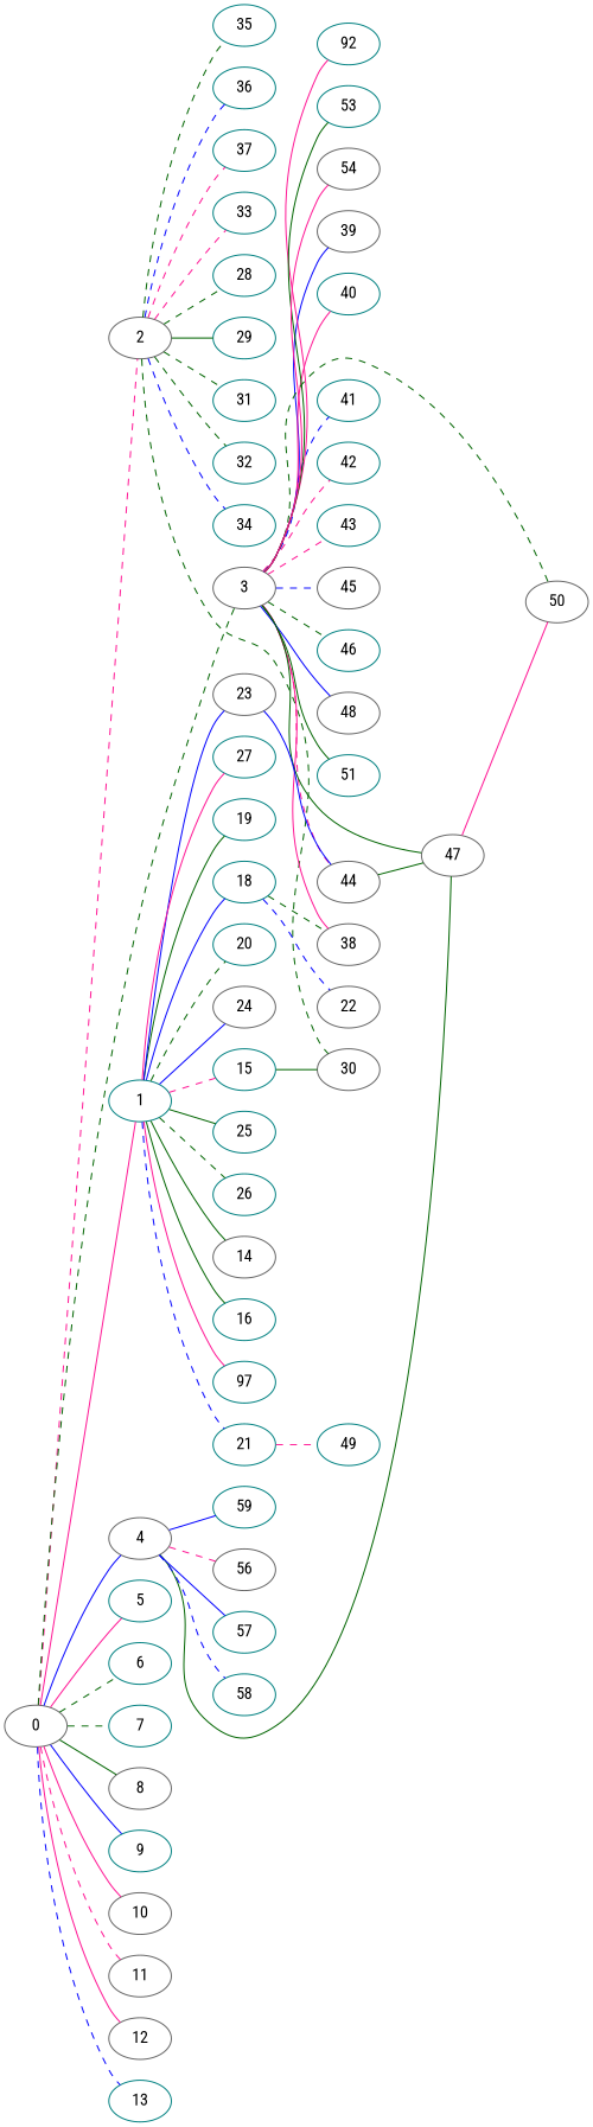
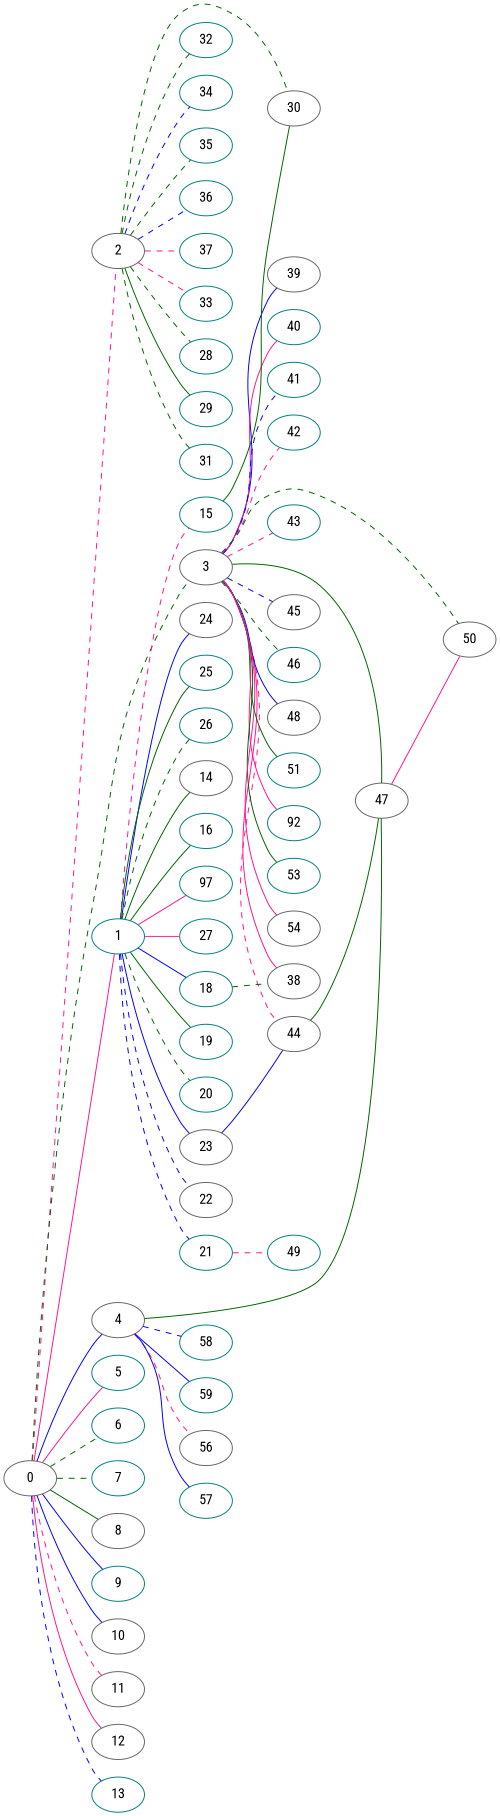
  graph {
    fontname="Roboto Condensed"
    rankdir=LR
    node [color=teal fontname="Roboto Condensed"]
    edge [color=darkgreen fontname="Roboto Condensed" style=solid]
    0 [color=gray40]
    1
    2 [color=gray40]
    3 [color=gray40]
    4 [color=gray40]
    5
    6
    7
    8 [color=gray40]
    9
    10 [color=gray40]
    11 [color=gray40]
    12 [color=gray40]
    13
    14 [color=gray40]
    15
    16
    n18 [label=97]
    18
    19
    20
    21
    22 [color=gray40]
    23 [color=gray40]
    24 [color=gray40]
    25
    26
    27
    32
    34
    35
    36
    37
    33
    28
    29
    30 [color=gray40]
    31
    38 [color=gray40]
    39 [color=gray40]
    40
    41
    42
    43
    44 [color=gray40]
    45 [color=gray40]
    46
    47 [color=gray40]
    48 [color=gray40]
    50 [color=gray40]
    51
    n52 [label=92]
    53
    54 [color=gray40]
    56 [color=gray40]
    57
    58
    59
    49
    0 -- 1 [color=deeppink]
    0 -- 2 [color=deeppink style=dashed]
    0 -- 3 [style=dashed]
    0 -- 4 [color=blue]
    0 -- 5 [color=deeppink]
    0 -- 6 [style=dashed]
    0 -- 7 [style=dashed]
    0 -- 8
    0 -- 9 [color=blue]
-   0 -- 10 [color=deeppink]
+   0 -- 10 [color=blue]
    0 -- 11 [color=deeppink style=dashed]
    0 -- 12 [color=deeppink]
    0 -- 13 [color=blue style=dashed]
    1 -- 14
    1 -- 15 [color=deeppink style=dashed]
    1 -- 16
    1 -- n18 [color=deeppink]
    1 -- 18 [color=blue]
    1 -- 19
    1 -- 20 [style=dashed]
    1 -- 21 [color=blue style=dashed]
-   18 -- 22 [color=blue style=dashed]
+   1 -- 22 [color=blue style=dashed]
    1 -- 23 [color=blue]
    1 -- 24 [color=blue]
    1 -- 25
    1 -- 26 [style=dashed]
    1 -- 27 [color=deeppink]
    2 -- 32 [style=dashed]
    2 -- 34 [color=blue style=dashed]
    2 -- 35 [style=dashed]
    2 -- 36 [color=blue style=dashed]
    2 -- 37 [color=deeppink style=dashed]
    2 -- 33 [color=deeppink style=dashed]
    2 -- 28 [style=dashed]
    2 -- 29
    2 -- 30 [style=dashed]
    2 -- 31 [style=dashed]
    3 -- 38 [color=deeppink]
    3 -- 39 [color=blue]
    3 -- 40 [color=deeppink]
    3 -- 41 [color=blue style=dashed]
    3 -- 42 [color=deeppink style=dashed]
    3 -- 43 [color=deeppink style=dashed]
    3 -- 44 [color=deeppink style=dashed]
    3 -- 45 [color=blue style=dashed]
    3 -- 46 [style=dashed]
    3 -- 47
    3 -- 48 [color=blue]
    3 -- 50 [style=dashed]
    3 -- 51
    3 -- n52 [color=deeppink]
    3 -- 53
    3 -- 54 [color=deeppink]
    4 -- 47
    4 -- 56 [color=deeppink style=dashed]
    4 -- 57 [color=blue]
    4 -- 58 [color=blue style=dashed]
    4 -- 59 [color=blue]
    15 -- 30
    18 -- 38 [style=dashed]
    21 -- 49 [color=deeppink style=dashed]
    23 -- 44 [color=blue]
    44 -- 47
    47 -- 50 [color=deeppink]
  }
